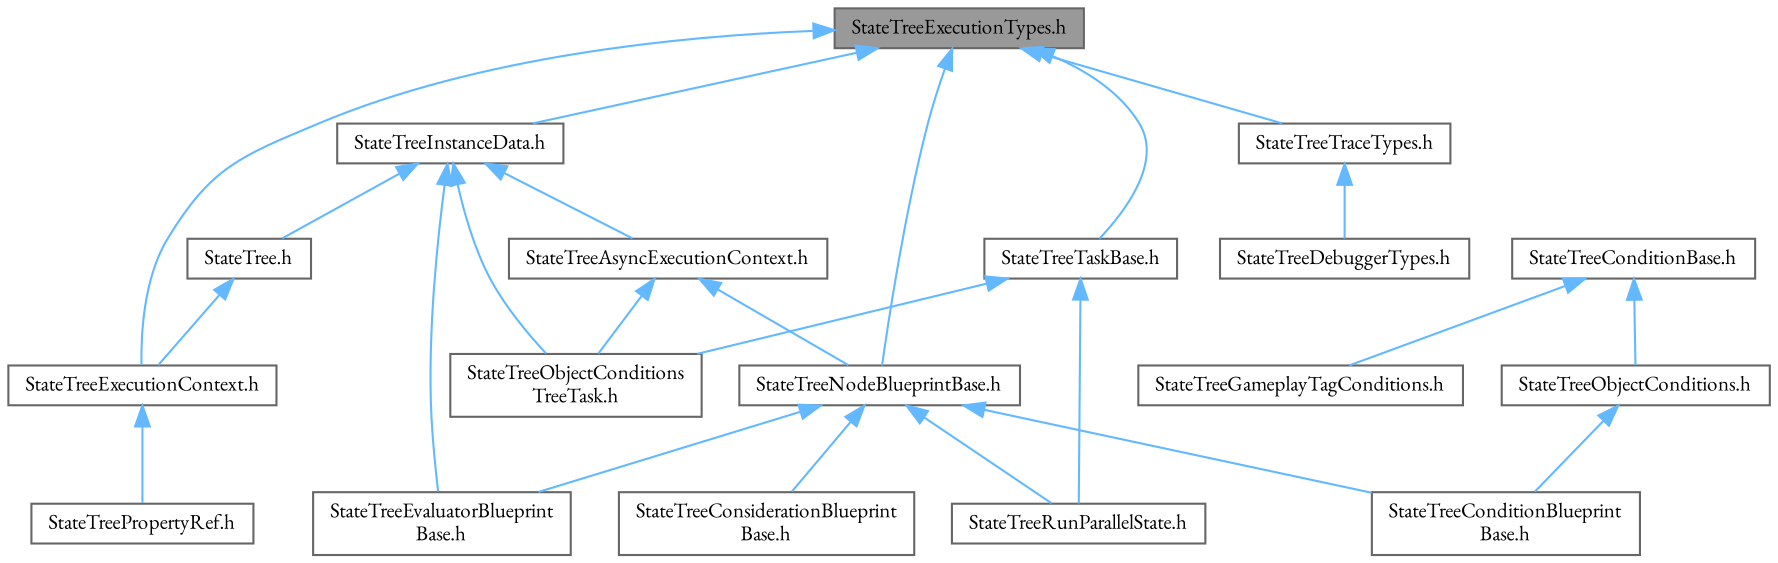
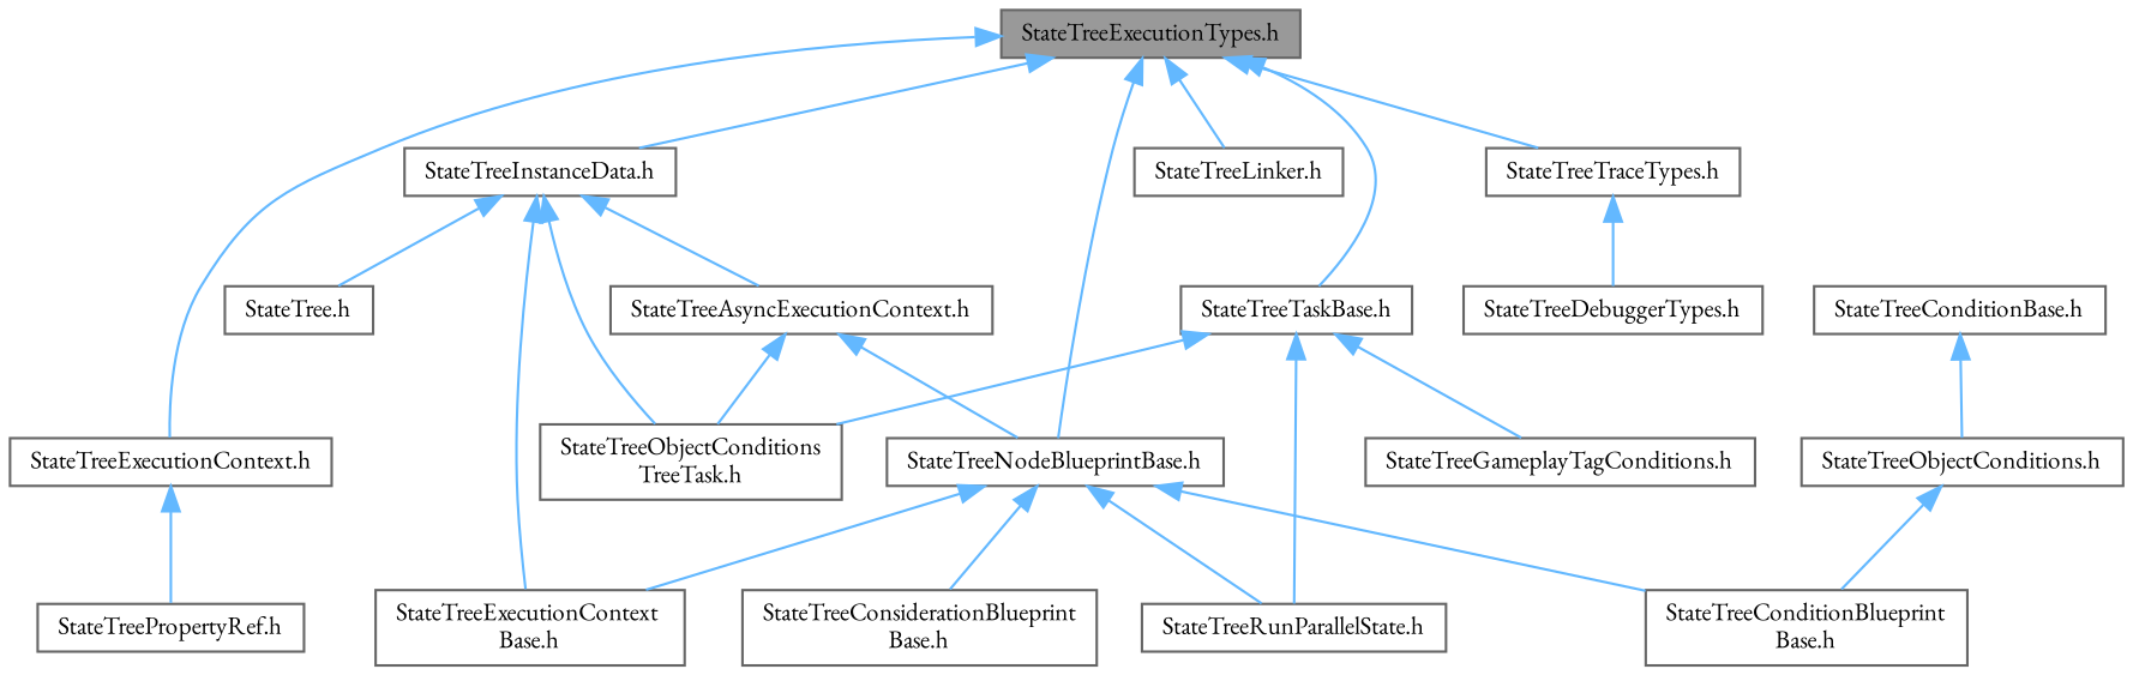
  digraph {
    fontname="EB Garamond"
    node [color=grey40 fillcolor=white fontname="EB Garamond" fontsize=10 shape=box style=filled]
    edge [color=steelblue1 dir=back fontname="EB Garamond" fontsize=10 labelfontname=Helvetica labelfontsize=10 style=solid]
    n1 [color=gray40 fillcolor=grey60 fontcolor=black height=0.2 label="StateTreeExecutionTypes.h" width=0.4]
    n2 [height=0.2 label="StateTreeExecutionContext.h" width=0.4]
    n3 [height=0.2 label="StateTreeInstanceData.h" width=0.4]
    n4 [height=0.2 label="StateTreeNodeBlueprintBase.h" width=0.4]
+   n5 [height=0.2 label="StateTreeLinker.h" width=0.4]
    n6 [height=0.2 label="StateTreeTaskBase.h" width=0.4]
    n7 [height=0.2 label="StateTreeTraceTypes.h" width=0.4]
    n8 [height=0.2 label="StateTreeConditionBase.h" width=0.4]
    n9 [height=0.2 label="StateTreeGameplayTagConditions.h" width=0.4]
    n10 [height=0.2 label="StateTreeObjectConditions.h" width=0.4]
    n11 [height=0.2 label="StateTreePropertyRef.h" width=0.4]
    n12 [height=0.2 label="StateTree.h" width=0.4]
    n13 [height=0.2 label="StateTreeAsyncExecutionContext.h" width=0.4]
    n14 [height=0.2 label="StateTreeObjectConditions\lTreeTask.h" width=0.4]
-   n15 [height=0.2 label="StateTreeEvaluatorBlueprint\lBase.h" width=0.4]
+   n15 [height=0.2 label="StateTreeExecutionContext\lBase.h" width=0.4]
    n16 [height=0.2 label="StateTreeConditionBlueprint\lBase.h" width=0.4]
    n17 [height=0.2 label="StateTreeConsiderationBlueprint\lBase.h" width=0.4]
    n18 [height=0.2 label="StateTreeRunParallelState.h" width=0.4]
    n19 [height=0.2 label="StateTreeDebuggerTypes.h" width=0.4]
    n1 -> n2
    n1 -> n3
    n1 -> n4
+   n1 -> n5
    n1 -> n6
    n1 -> n7
    n2 -> n11
    n3 -> n12
    n3 -> n13
    n3 -> n14
    n3 -> n15
    n4 -> n15
    n4 -> n16
    n4 -> n17
    n4 -> n18
    n6 -> n14
    n6 -> n18
    n7 -> n19
-   n8 -> n9
+   n6 -> n9
    n8 -> n10
    n10 -> n16
-   n12 -> n2
    n13 -> n4
    n13 -> n14
  }
